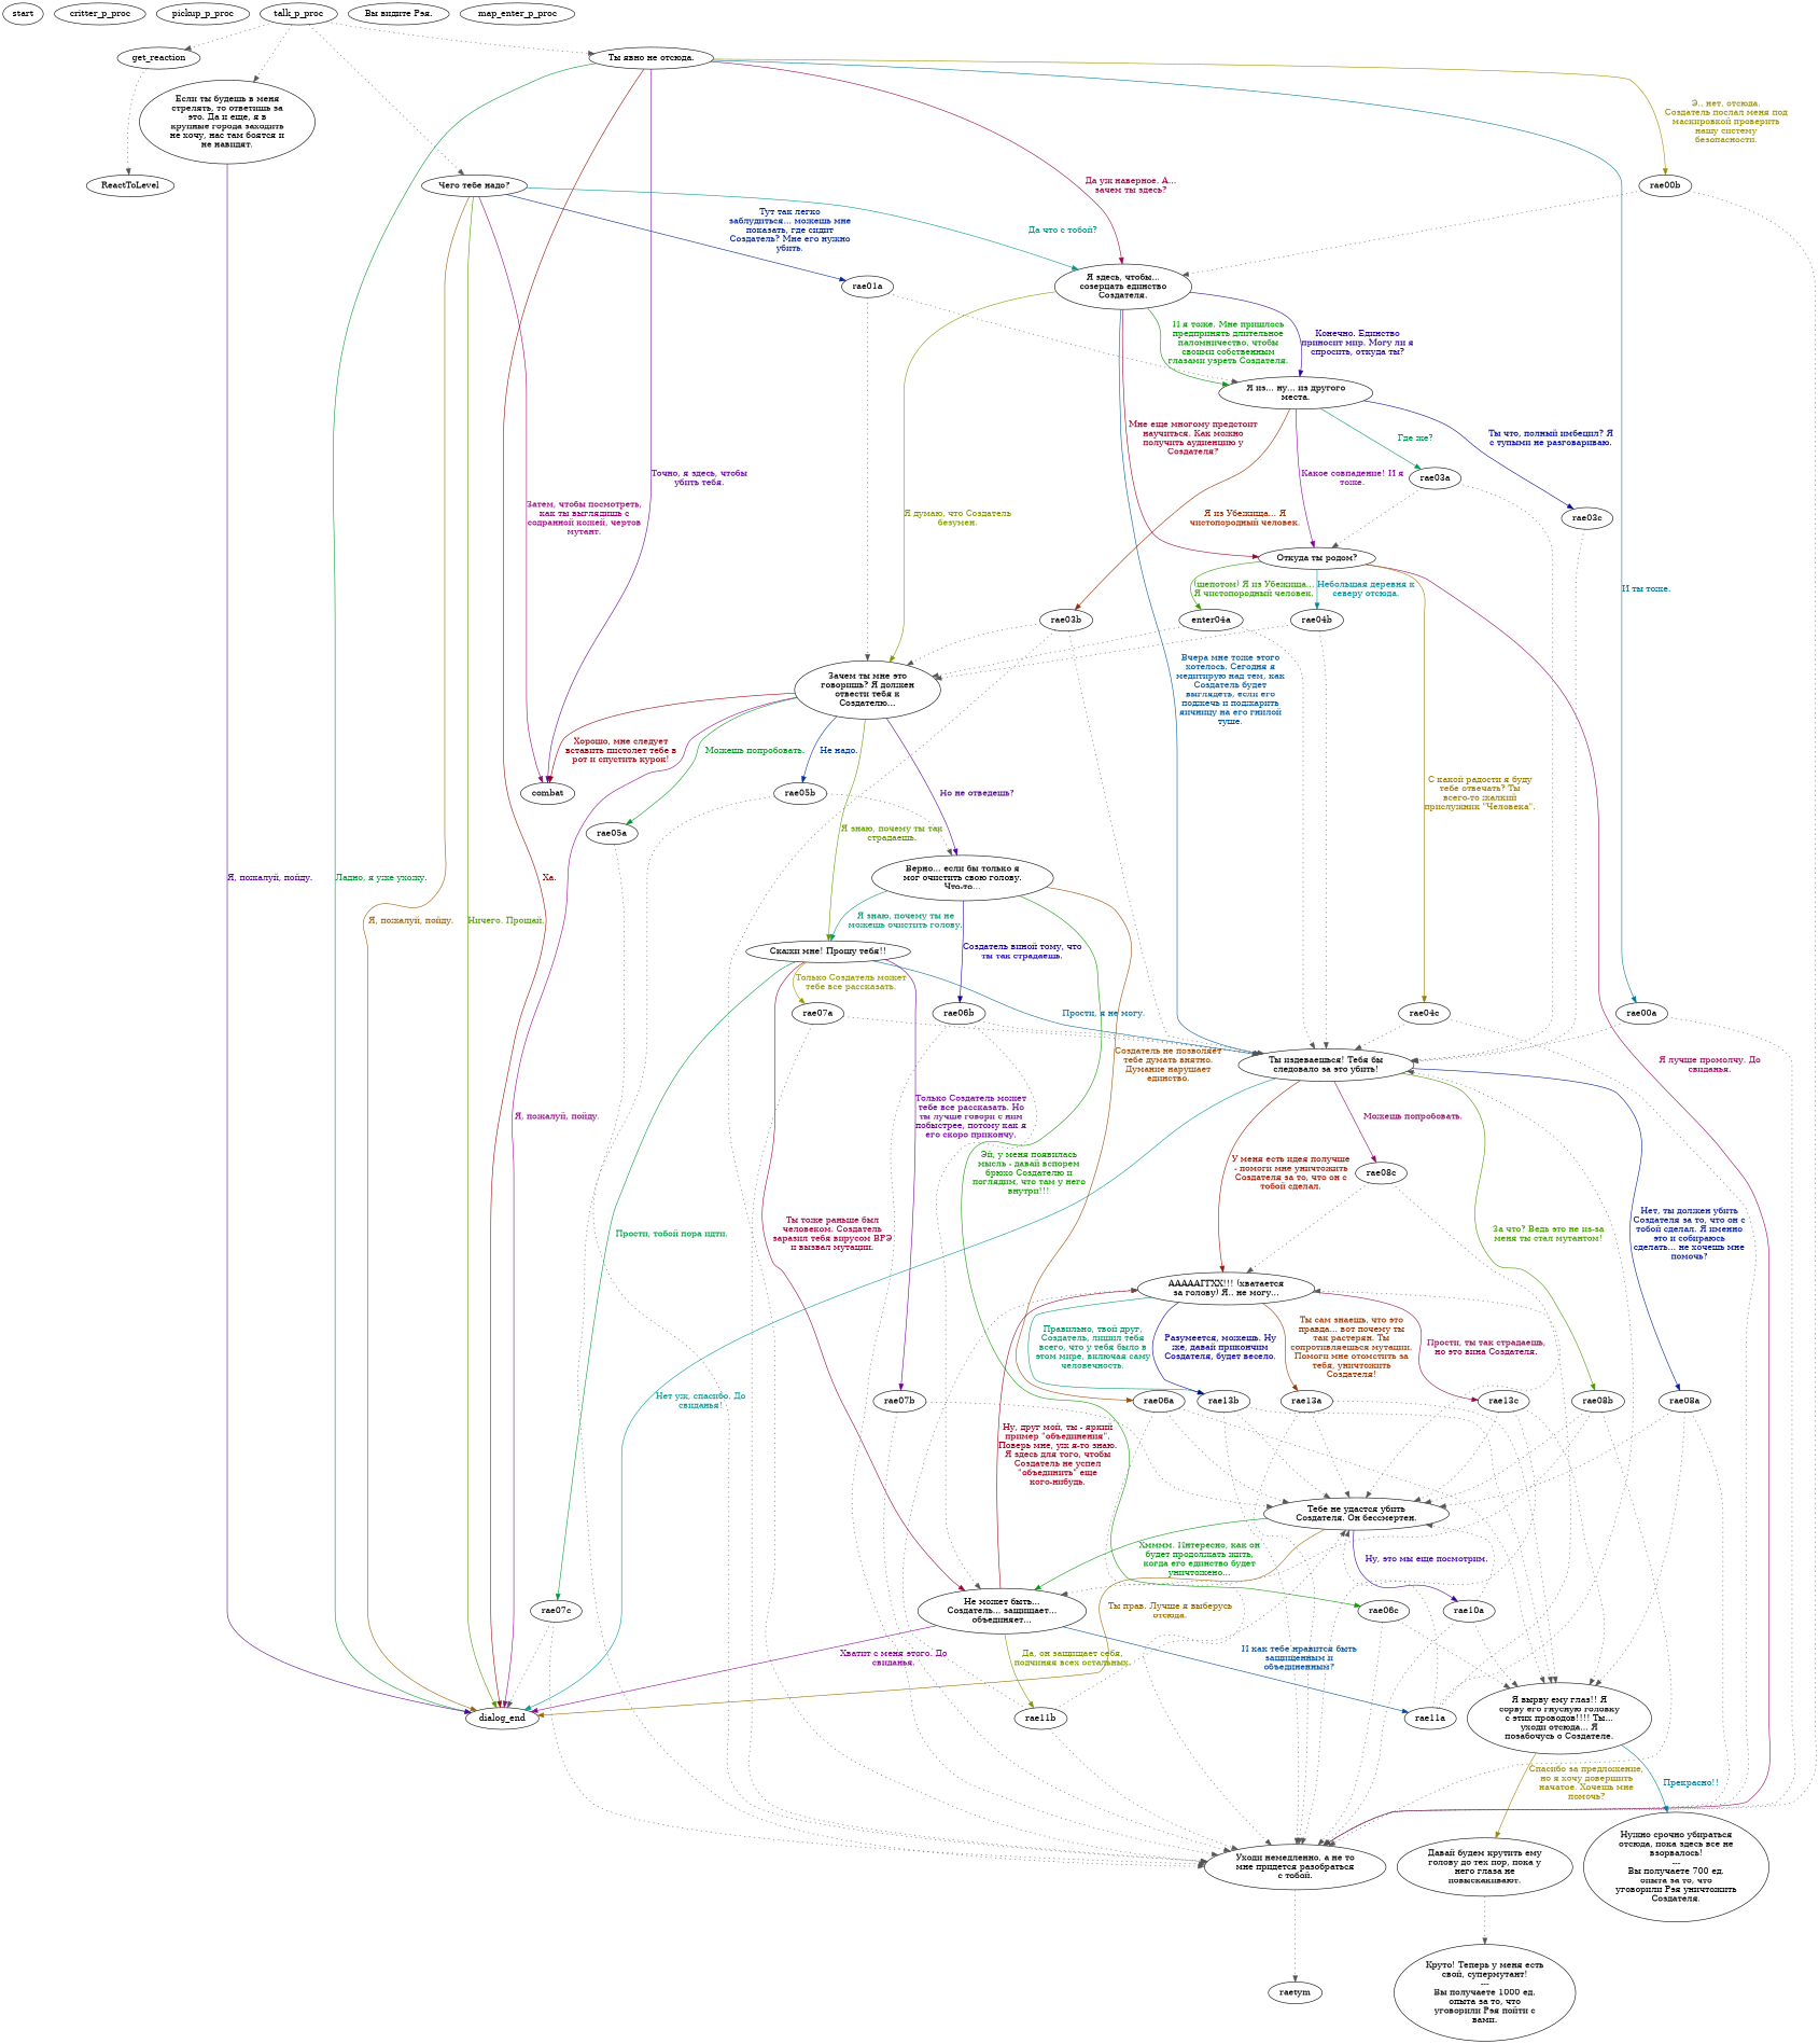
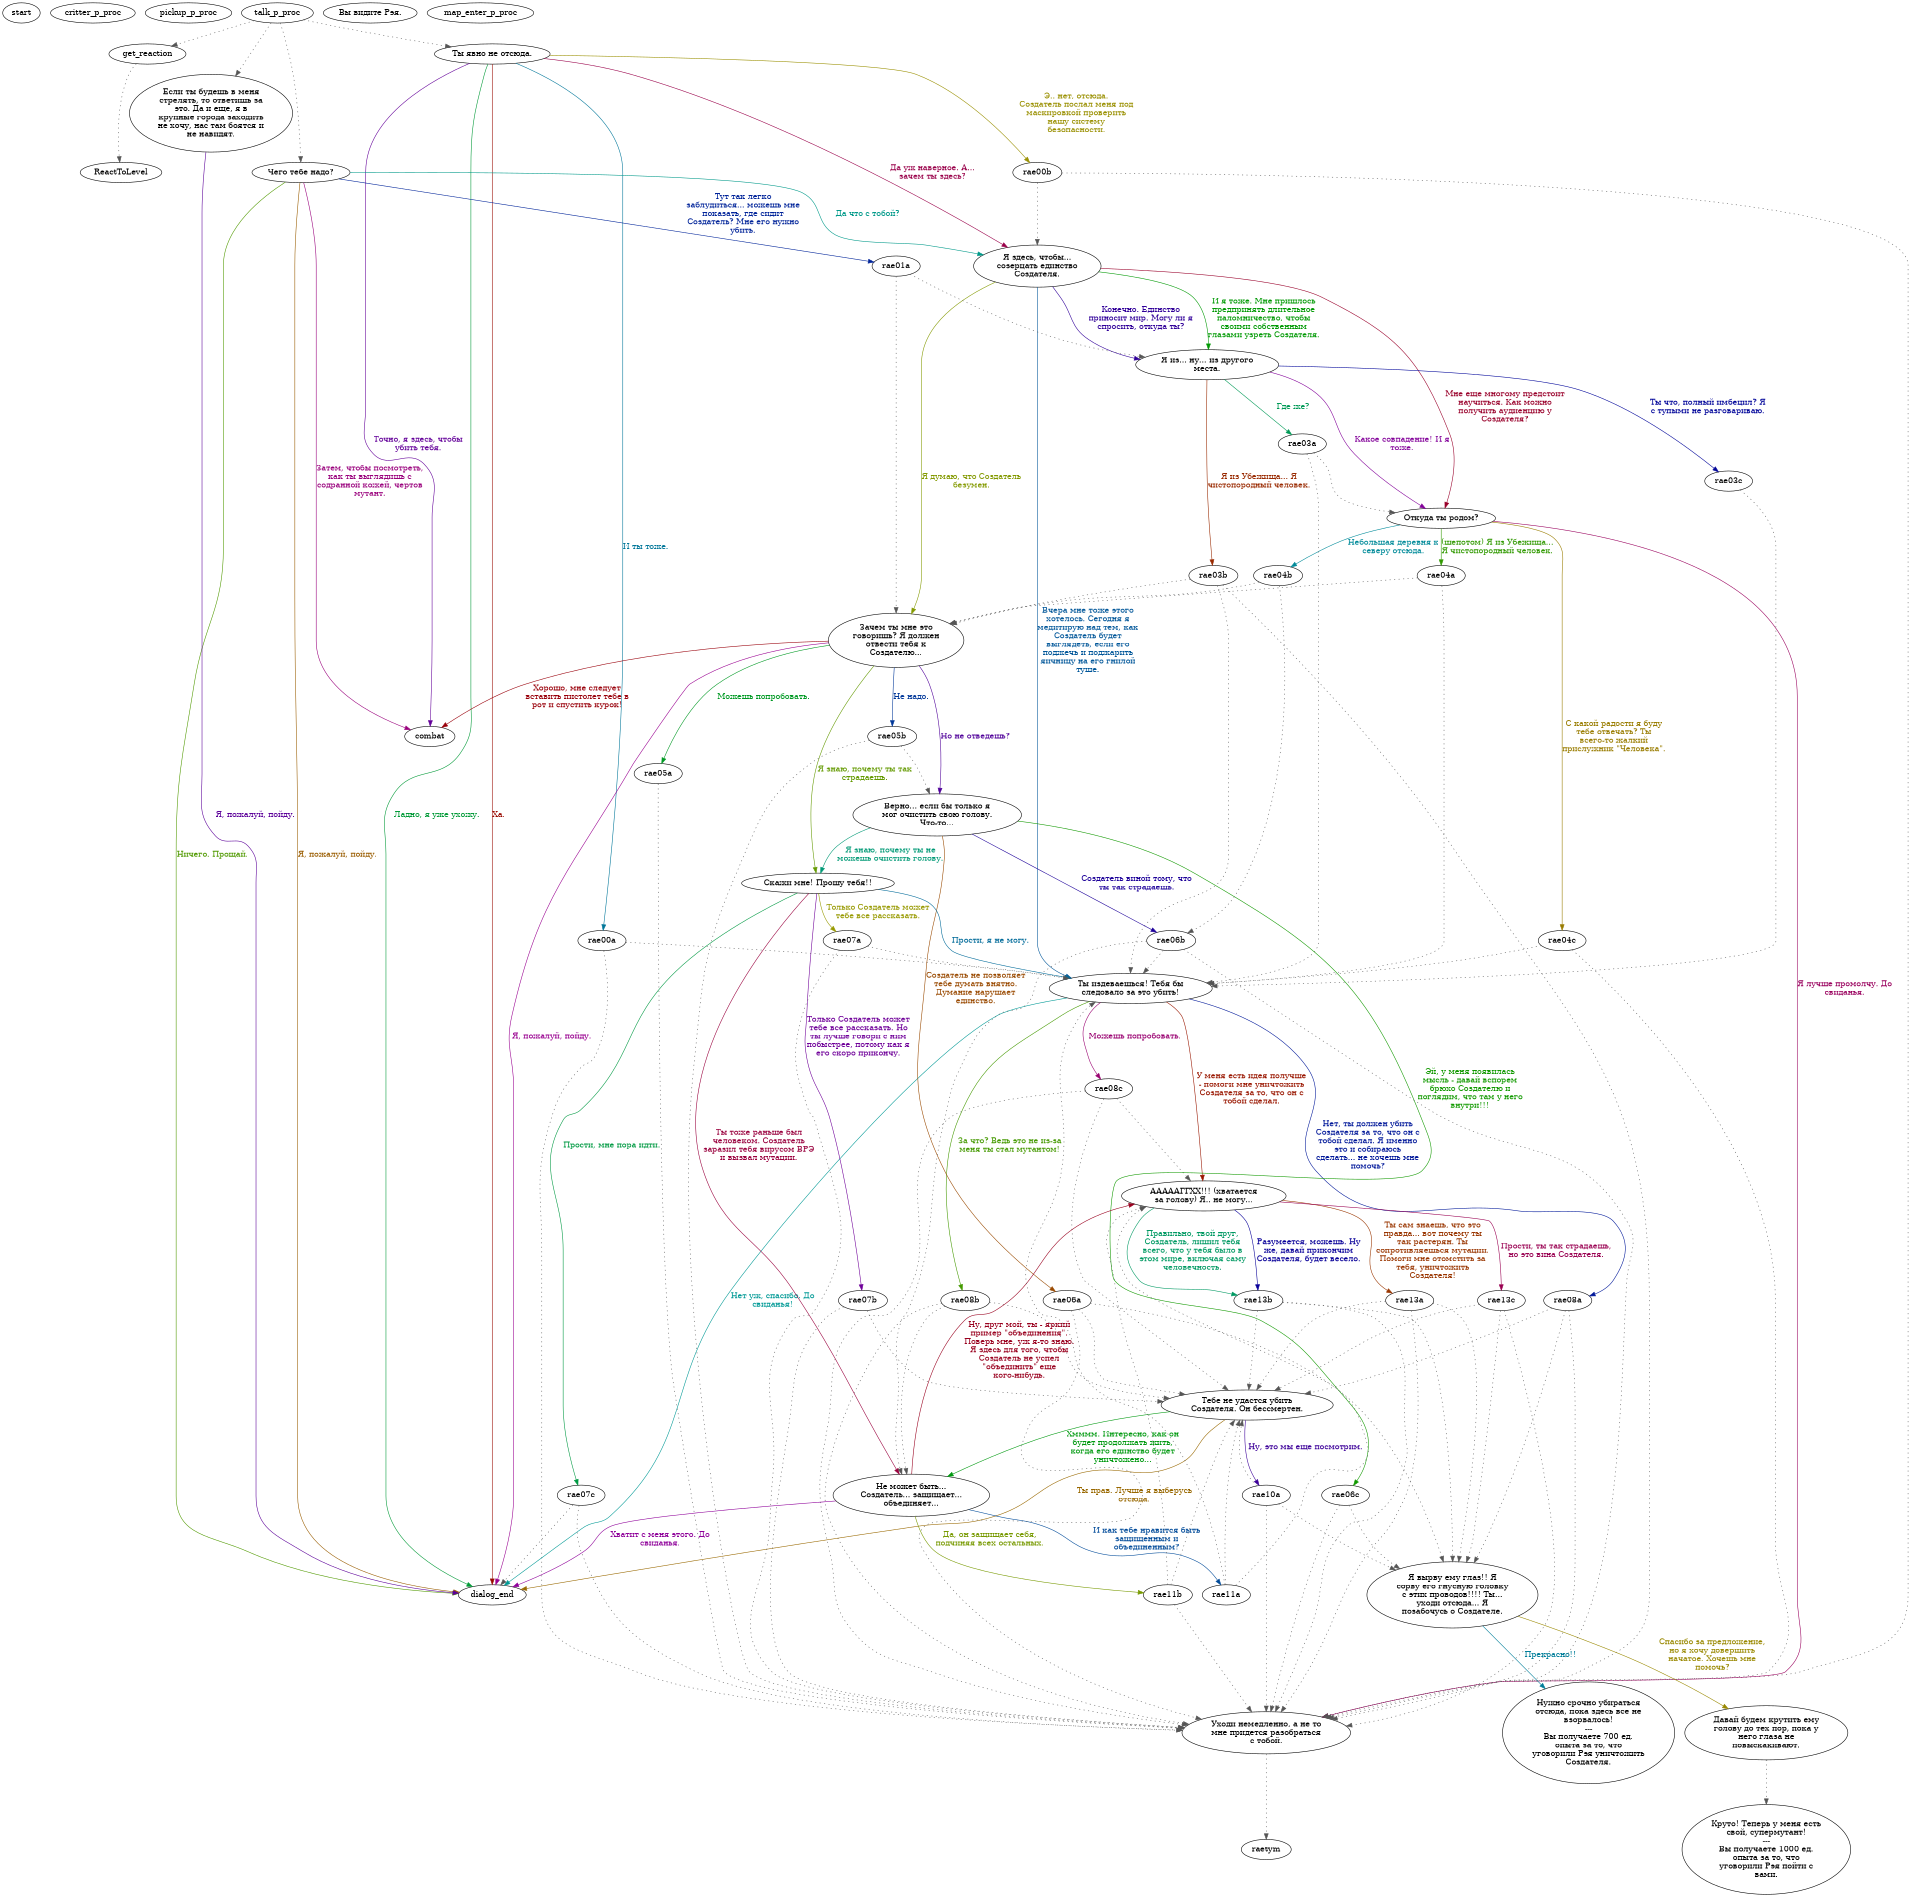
  digraph {
    node [color="#000000" fillcolor="#FFFFFF" style=filled]
    edge [color="#555555" style=dotted]
    start
    critter_p_proc
    pickup_p_proc
    talk_p_proc
    get_reaction
    n6 [label="Ты явно не отсюда."]
    n7 [label="Чего тебе надо?"]
    n8 [label="Если ты будешь в меня\nстрелять, то ответишь за\nэто. Да и еще, я в\nкрупные города заходить\nне хочу, нас там боятся и\nне навидят."]
    ReactToLevel
    combat
    n11 [label="Я здесь, чтобы...\nсозерцать единство\nСоздателя."]
    rae00a
    rae00b
    dialog_end
    rae01a
    n16 [label="Ты издеваешься! Тебя бы\nследовало за это убить!"]
    n17 [label="Я из... ну... из другого\nместа."]
    n18 [label="Зачем ты мне это\nговоришь? Я должен\nотвести тебя к\nСоздателю..."]
    n19 [label="Откуда ты родом?"]
    n20 [label="Уходи немедленно, а не то\nмне придется разобраться\nс тобой."]
    n21 [label="Вы видите Рэя."]
    map_enter_p_proc
    n23 [label="Нужно срочно убираться\nотсюда, пока здесь все не\nвзорвалось!\n---\nВы получаете 700 ед.\nопыта за то, что\nуговорили Рэя уничтожить\nСоздателя."]
    n24 [label="Круто! Теперь у меня есть\nсвой, супермутант!\n---\nВы получаете 1000 ед.\nопыта за то, что\nуговорили Рэя пойти с\nвами."]
    n25 [label="АААААГГХХ!!! (хватается\nза голову) Я.. не могу..."]
    rae08a
    rae08b
    rae08c
    rae03a
    rae03b
    rae03c
    n32 [label="Верно... если бы только я\nмог очистить свою голову.\nЧто-то..."]
    rae05a
    rae05b
    n35 [label="Скажи мне! Прошу тебя!!"]
-   rae04a [label=enter04a]
+   rae04a
    rae04b
    rae04c
    raetym
    rae13b
    rae13a
    rae13c
    n43 [label="Я вырву ему глаз!! Я\nсорву его гнусную головку\nс этих проводов!!!! Ты...\nуходи отсюда... Я\nпозабочусь о Создателе."]
    n44 [label="Тебе не удастся убить\nСоздателя. Он бессмертен."]
    n45 [label="Не может быть...\nСоздатель... защищает...\nобъединяет..."]
    rae06a
    rae06b
    rae06c
    rae07a
    rae07b
    rae07c
    rae11a
    rae11b
    n54 [label="Давай будем крутить ему\nголову до тех пор, пока у\nнего глаза не\nповыскакивают."]
    rae10a
    talk_p_proc -> get_reaction
    talk_p_proc -> n6
    talk_p_proc -> n7
    talk_p_proc -> n8
    get_reaction -> ReactToLevel
    n6 -> combat [color="#630099" fontcolor="#630099" label="Точно, я здесь, чтобы\nубить тебя." style=""]
    n6 -> n11 [color="#990049" fontcolor="#990049" label="Да уж наверное. А...\nзачем ты здесь?" style=""]
    n6 -> rae00a [color="#007699" fontcolor="#007699" label="И ты тоже." style=""]
    n6 -> rae00b [color="#998F00" fontcolor="#998F00" label="Э.. нет, отсюда.\nСоздатель послал меня под\nмаскировкой проверить\nнашу систему\nбезопасности." style=""]
    n6 -> dialog_end [color="#009936" fontcolor="#009936" label="Ладно, я уже ухожу." style=""]
    n6 -> dialog_end [color="#990900" fontcolor="#990900" label="Ха." style=""]
    n7 -> combat [color="#99007C" fontcolor="#99007C" label="Затем, чтобы посмотреть,\nкак ты выглядишь с\nсодранной кожей, чертов\nмутант." style=""]
    n7 -> n11 [color="#009989" fontcolor="#009989" label="Да что с тобой?" style=""]
    n7 -> dialog_end [color="#509900" fontcolor="#509900" label="Ничего. Прощай." style=""]
    n7 -> dialog_end [color="#995C00" fontcolor="#995C00" label="Я, пожалуй, пойду." style=""]
    n7 -> rae01a [color="#002399" fontcolor="#002399" label="Тут так легко\nзаблудиться... можешь мне\nпоказать, где сидит\nСоздатель? Мне его нужно\nубить." style=""]
    n8 -> dialog_end [color="#5B0099" fontcolor="#5B0099" label="Я, пожалуй, пойду." style=""]
    n11 -> n16 [color="#005699" fontcolor="#005699" label="Вчера мне тоже этого\nхотелось. Сегодня я\nмедитирую над тем, как\nСоздатель будет\nвыглядеть, если его\nподжечь и поджарить\nяичницу на его гнилой\nтуше." style=""]
    n11 -> n17 [color="#300099" fontcolor="#300099" label="Конечно. Единство\nприносит мир. Могу ли я\nспросить, откуда ты?" style=""]
    n11 -> n17 [color="#009903" fontcolor="#009903" label="И я тоже. Мне пришлось\nпредпринять длительное\nпаломничество, чтобы\nсвоими собственным\nглазами узреть Создателя." style=""]
    n11 -> n18 [color="#839900" fontcolor="#839900" label="Я думаю, что Создатель\nбезумен." style=""]
    n11 -> n19 [color="#99002A" fontcolor="#99002A" label="Мне еще многому предстоит\nнаучиться. Как можно\nполучить аудиенцию у\nСоздателя?" style=""]
    rae00a -> n16
    rae00a -> n20
    rae00b -> n11
    rae00b -> n20
    rae01a -> n17
    rae01a -> n18
    n16 -> dialog_end [color="#009995" fontcolor="#009995" label="Нет уж, спасибо. До\nсвиданья!" style=""]
    n16 -> n25 [color="#991600" fontcolor="#991600" label="У меня есть идея получше\n- помоги мне уничтожить\nСоздателя за то, что он с\nтобой сделал." style=""]
    n16 -> rae08a [color="#001799" fontcolor="#001799" label="Нет, ты должен убить\nСоздателя за то, что он с\nтобой сделал. Я именно\nэто и собираюсь\nсделать... не хочешь мне\nпомочь?" style=""]
    n16 -> rae08b [color="#449900" fontcolor="#449900" label="За что? Ведь это не из-за\nменя ты стал мутантом!" style=""]
    n16 -> rae08c [color="#990070" fontcolor="#990070" label="Можешь попробовать." style=""]
    n17 -> n19 [color="#820099" fontcolor="#820099" label="Какое совпадение! И я\nтоже." style=""]
    n17 -> rae03a [color="#009956" fontcolor="#009956" label="Где же?" style=""]
    n17 -> rae03b [color="#992900" fontcolor="#992900" label="Я из Убежища... Я\nчистопородный человек." style=""]
    n17 -> rae03c [color="#000499" fontcolor="#000499" label="Ты что, полный имбецил? Я\nс тупыми не разговариваю." style=""]
    n18 -> combat [color="#99000A" fontcolor="#99000A" label="Хорошо, мне следует\nвставить пистолет тебе в\nрот и спустить курок!" style=""]
    n18 -> dialog_end [color="#990090" fontcolor="#990090" label="Я, пожалуй, пойду." style=""]
    n18 -> n32 [color="#4F0099" fontcolor="#4F0099" label="Но не отведешь?" style=""]
    n18 -> rae05a [color="#009923" fontcolor="#009923" label="Можешь попробовать." style=""]
    n18 -> rae05b [color="#003799" fontcolor="#003799" label="Не надо." style=""]
    n18 -> n35 [color="#639900" fontcolor="#639900" label="Я знаю, почему ты так\nстрадаешь." style=""]
    n19 -> n20 [color="#99005D" fontcolor="#99005D" label="Я лучше промолчу. До\nсвиданья." style=""]
    n19 -> rae04a [color="#309900" fontcolor="#309900" label="(шепотом) Я из Убежища...\nЯ чистопородный человек." style=""]
    n19 -> rae04b [color="#008A99" fontcolor="#008A99" label="Небольшая деревня к\nсеверу отсюда." style=""]
    n19 -> rae04c [color="#997C00" fontcolor="#997C00" label="С какой радости я буду\nтебе отвечать? Ты\nвсего-то жалкий\nприслужник \"Человека\"." style=""]
    n20 -> raetym
    n25 -> rae13b [color="#009962" fontcolor="#009962" label="Правильно, твой друг,\nСоздатель, лишил тебя\nвсего, что у тебя было в\nэтом мире, включая саму\nчеловечность." style=""]
    n25 -> rae13b [color="#080099" fontcolor="#080099" label="Разумеется, можешь. Ну\nже, давай прикончим\nСоздателя, будет весело." style=""]
    n25 -> rae13a [color="#993500" fontcolor="#993500" label="Ты сам знаешь, что это\nправда... вот почему ты\nтак растерян. Ты\nсопротивляешься мутации.\nПомоги мне отомстить за\nтебя, уничтожить\nСоздателя!" style=""]
    n25 -> rae13c [color="#990051" fontcolor="#990051" label="Прости, ты так страдаешь,\nно это вина Создателя." style=""]
    rae08a -> n20
    rae08a -> n43
    rae08a -> n44
    rae08b -> n20
    rae08b -> n44
    rae08b -> n45
+   rae08c -> n20
    rae08c -> n25
    rae08c -> n44
    rae03a -> n16
    rae03a -> n19
    rae03b -> n16
    rae03b -> n18
    rae03b -> n20
    rae03c -> n16
    n32 -> n35 [color="#009975" fontcolor="#009975" label="Я знаю, почему ты не\nможешь очистить голову." style=""]
    n32 -> rae06a [color="#994900" fontcolor="#994900" label="Создатель не позволяет\nтебе думать внятно.\nДумание нарушает\nединство." style=""]
    n32 -> rae06b [color="#1C0099" fontcolor="#1C0099" label="Создатель виной тому, что\nты так страдаешь." style=""]
    n32 -> rae06c [color="#119900" fontcolor="#119900" label="Эй, у меня появилась\nмысль - давай вспорем\nбрюхо Создателю и\nпоглядим, что там у него\nвнутри!!!" style=""]
    rae05a -> n20
    rae05b -> n20
    rae05b -> n32
    n35 -> n16 [color="#006A99" fontcolor="#006A99" label="Прости, я не могу." style=""]
    n35 -> n45 [color="#99003D" fontcolor="#99003D" label="Ты тоже раньше был\nчеловеком. Создатель\nзаразил тебя вирусом ВРЭ\nи вызвал мутации." style=""]
    n35 -> rae07a [color="#979900" fontcolor="#979900" label="Только Создатель может\nтебе все рассказать." style=""]
    n35 -> rae07b [color="#6F0099" fontcolor="#6F0099" label="Только Создатель может\nтебе все рассказать. Но\nты лучше говори с ним\nпобыстрее, потому как я\nего скоро прикончу." style=""]
-   n35 -> rae07c [color="#009942" fontcolor="#009942" label="Прости, тобой пора идти." style=""]
+   n35 -> rae07c [color="#009942" fontcolor="#009942" label="Прости, мне пора идти." style=""]
    rae04a -> n16
    rae04a -> n18
-   rae04b -> n16
+   rae04b -> rae06b
    rae04b -> n18
    rae04c -> n16
    rae04c -> n20
    rae13b -> n20
    rae13b -> n43
    rae13b -> n44
    rae13a -> n20
    rae13a -> n43
    rae13a -> n44
    rae13c -> n20
    rae13c -> n43
    rae13c -> n44
    n43 -> n23 [color="#007D99" fontcolor="#007D99" label="Прекрасно!!" style=""]
    n43 -> n54 [color="#998800" fontcolor="#998800" label="Спасибо за предложение,\nно я хочу довершить\nначатое. Хочешь мне\nпомочь?" style=""]
    n44 -> dialog_end [color="#996800" fontcolor="#996800" label="Ты прав. Лучше я выберусь\nотсюда." style=""]
    n44 -> n45 [color="#00990F" fontcolor="#00990F" label="Хмммм. Интересно, как он\nбудет продолжать жить,\nкогда его единство будет\nуничтожено..." style=""]
    n44 -> rae10a [color="#3C0099" fontcolor="#3C0099" label="Ну, это мы еще посмотрим." style=""]
    n45 -> dialog_end [color="#8E0099" fontcolor="#8E0099" label="Хватит с меня этого. До\nсвиданья." style=""]
    n45 -> n25 [color="#99001E" fontcolor="#99001E" label="Ну, друг мой, ты - яркий\nпример \"объединения\".\nПоверь мне, уж я-то знаю.\nЯ здесь для того, чтобы\nСоздатель не успел\n\"объединить\" еще\nкого-нибудь." style=""]
    n45 -> rae11a [color="#004A99" fontcolor="#004A99" label="И как тебе нравится быть\nзащищенным и\nобъединенным?" style=""]
    n45 -> rae11b [color="#779900" fontcolor="#779900" label="Да, он защищает себя,\nподчиняя всех остальных." style=""]
    rae06a -> n20
    rae06a -> n43
    rae06a -> n44
    rae06b -> n16
    rae06b -> n20
    rae06b -> n45
    rae06c -> n20
    rae06c -> n43
    rae07a -> n16
    rae07a -> n20
    rae07b -> n20
    rae07b -> n44
    rae07c -> dialog_end
    rae07c -> n20
    rae11a -> n16
    rae11a -> n25
    rae11a -> n44
    rae11b -> n20
    rae11b -> n25
    rae11b -> n44
    n54 -> n24
    rae10a -> n20
    rae10a -> n43
    rae10a -> n44
  }
